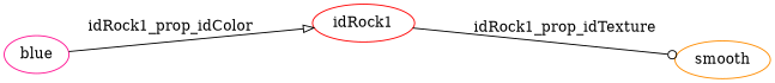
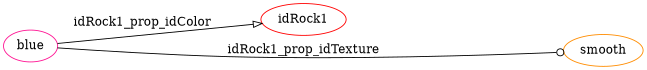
  strict digraph {
    rankdir=LR
    edge [edge_type=property]
    idRock1 [color=red node_type=entity_node root=root]
    smooth [color=darkorange]
    blue [color=deeppink]
-   idRock1 -> smooth [arrowhead=odot label=idRock1_prop_idTexture]
+   blue -> smooth [arrowhead=odot label=idRock1_prop_idTexture]
    blue -> idRock1 [arrowhead=onormal label=idRock1_prop_idColor]
  }
